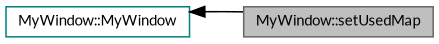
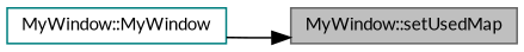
  digraph {
    rankdir=RL
    fontname=Lato
    node [fontname=Lato fontsize=10 shape=record style=filled]
    n1 [color=gray40 fillcolor=grey75 fontcolor=black height=0.2 label="MyWindow::setUsedMap" width=0.4]
    n2 [color=teal fillcolor=white height=0.2 label="MyWindow::MyWindow" width=0.4]
-   n2 -> n1 [color=black dir=back fontname=Lato fontsize=10 labelfontname=Helvetica labelfontsize=10 style=solid]
+   n1 -> n2 [color=black dir=back fontname=Lato fontsize=10 labelfontname=Helvetica labelfontsize=10 style=solid]
  }
